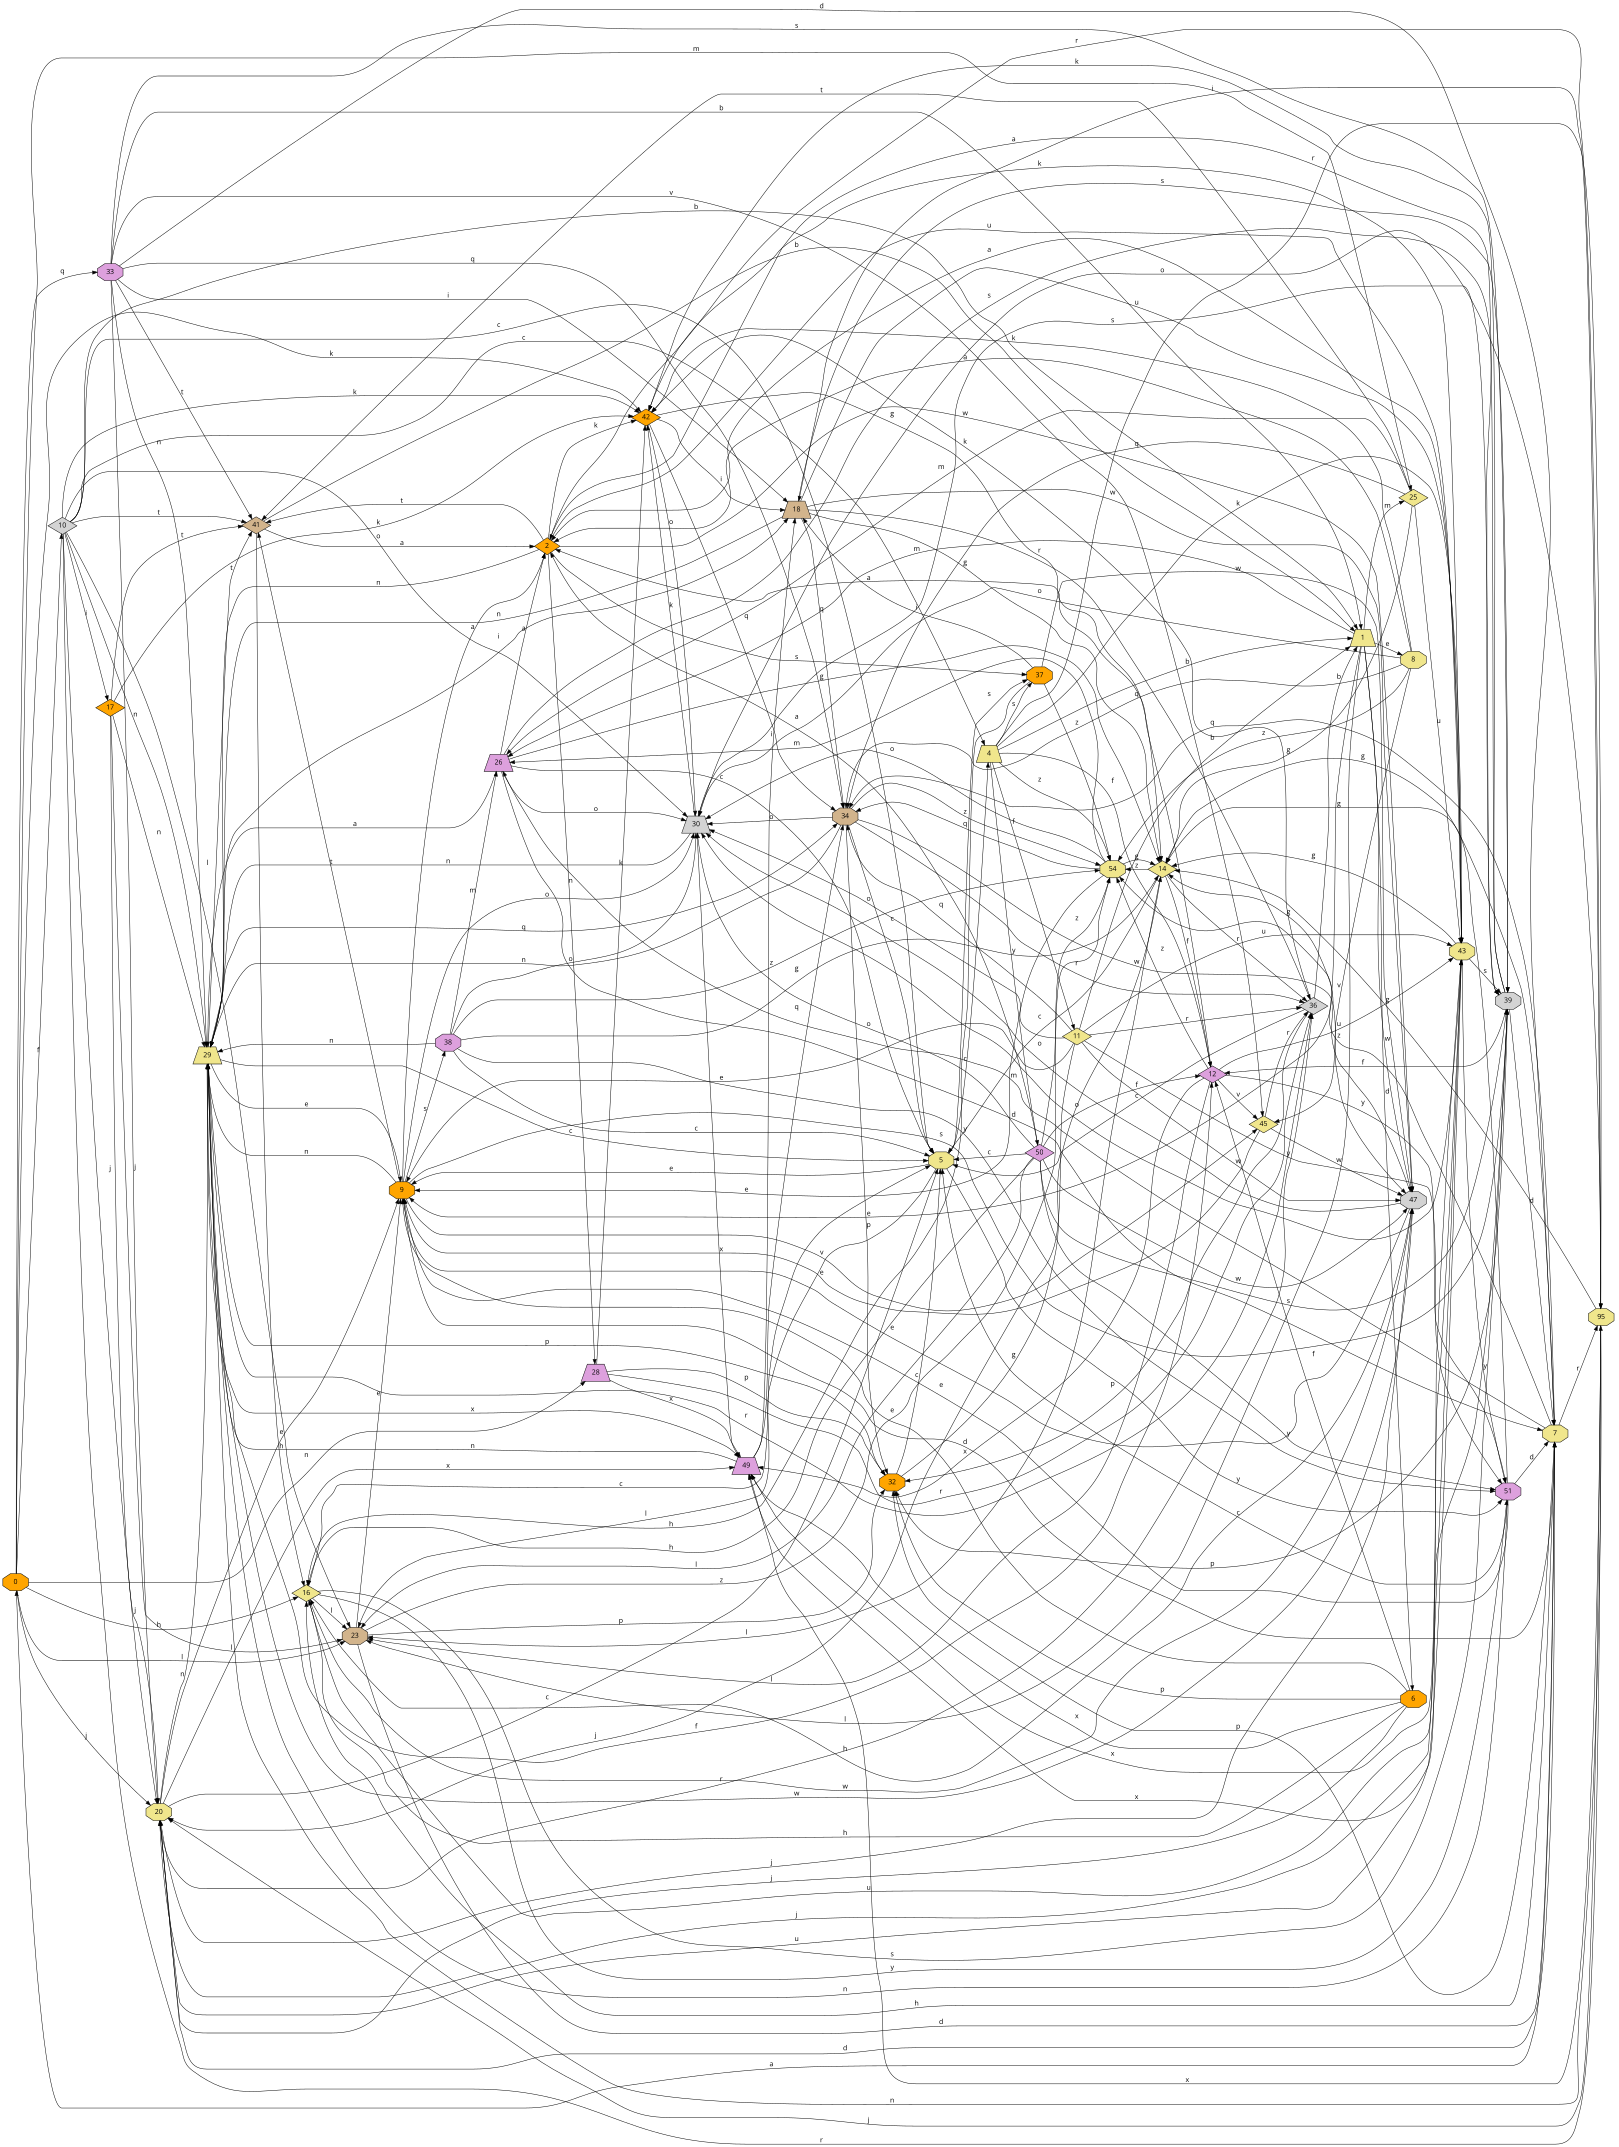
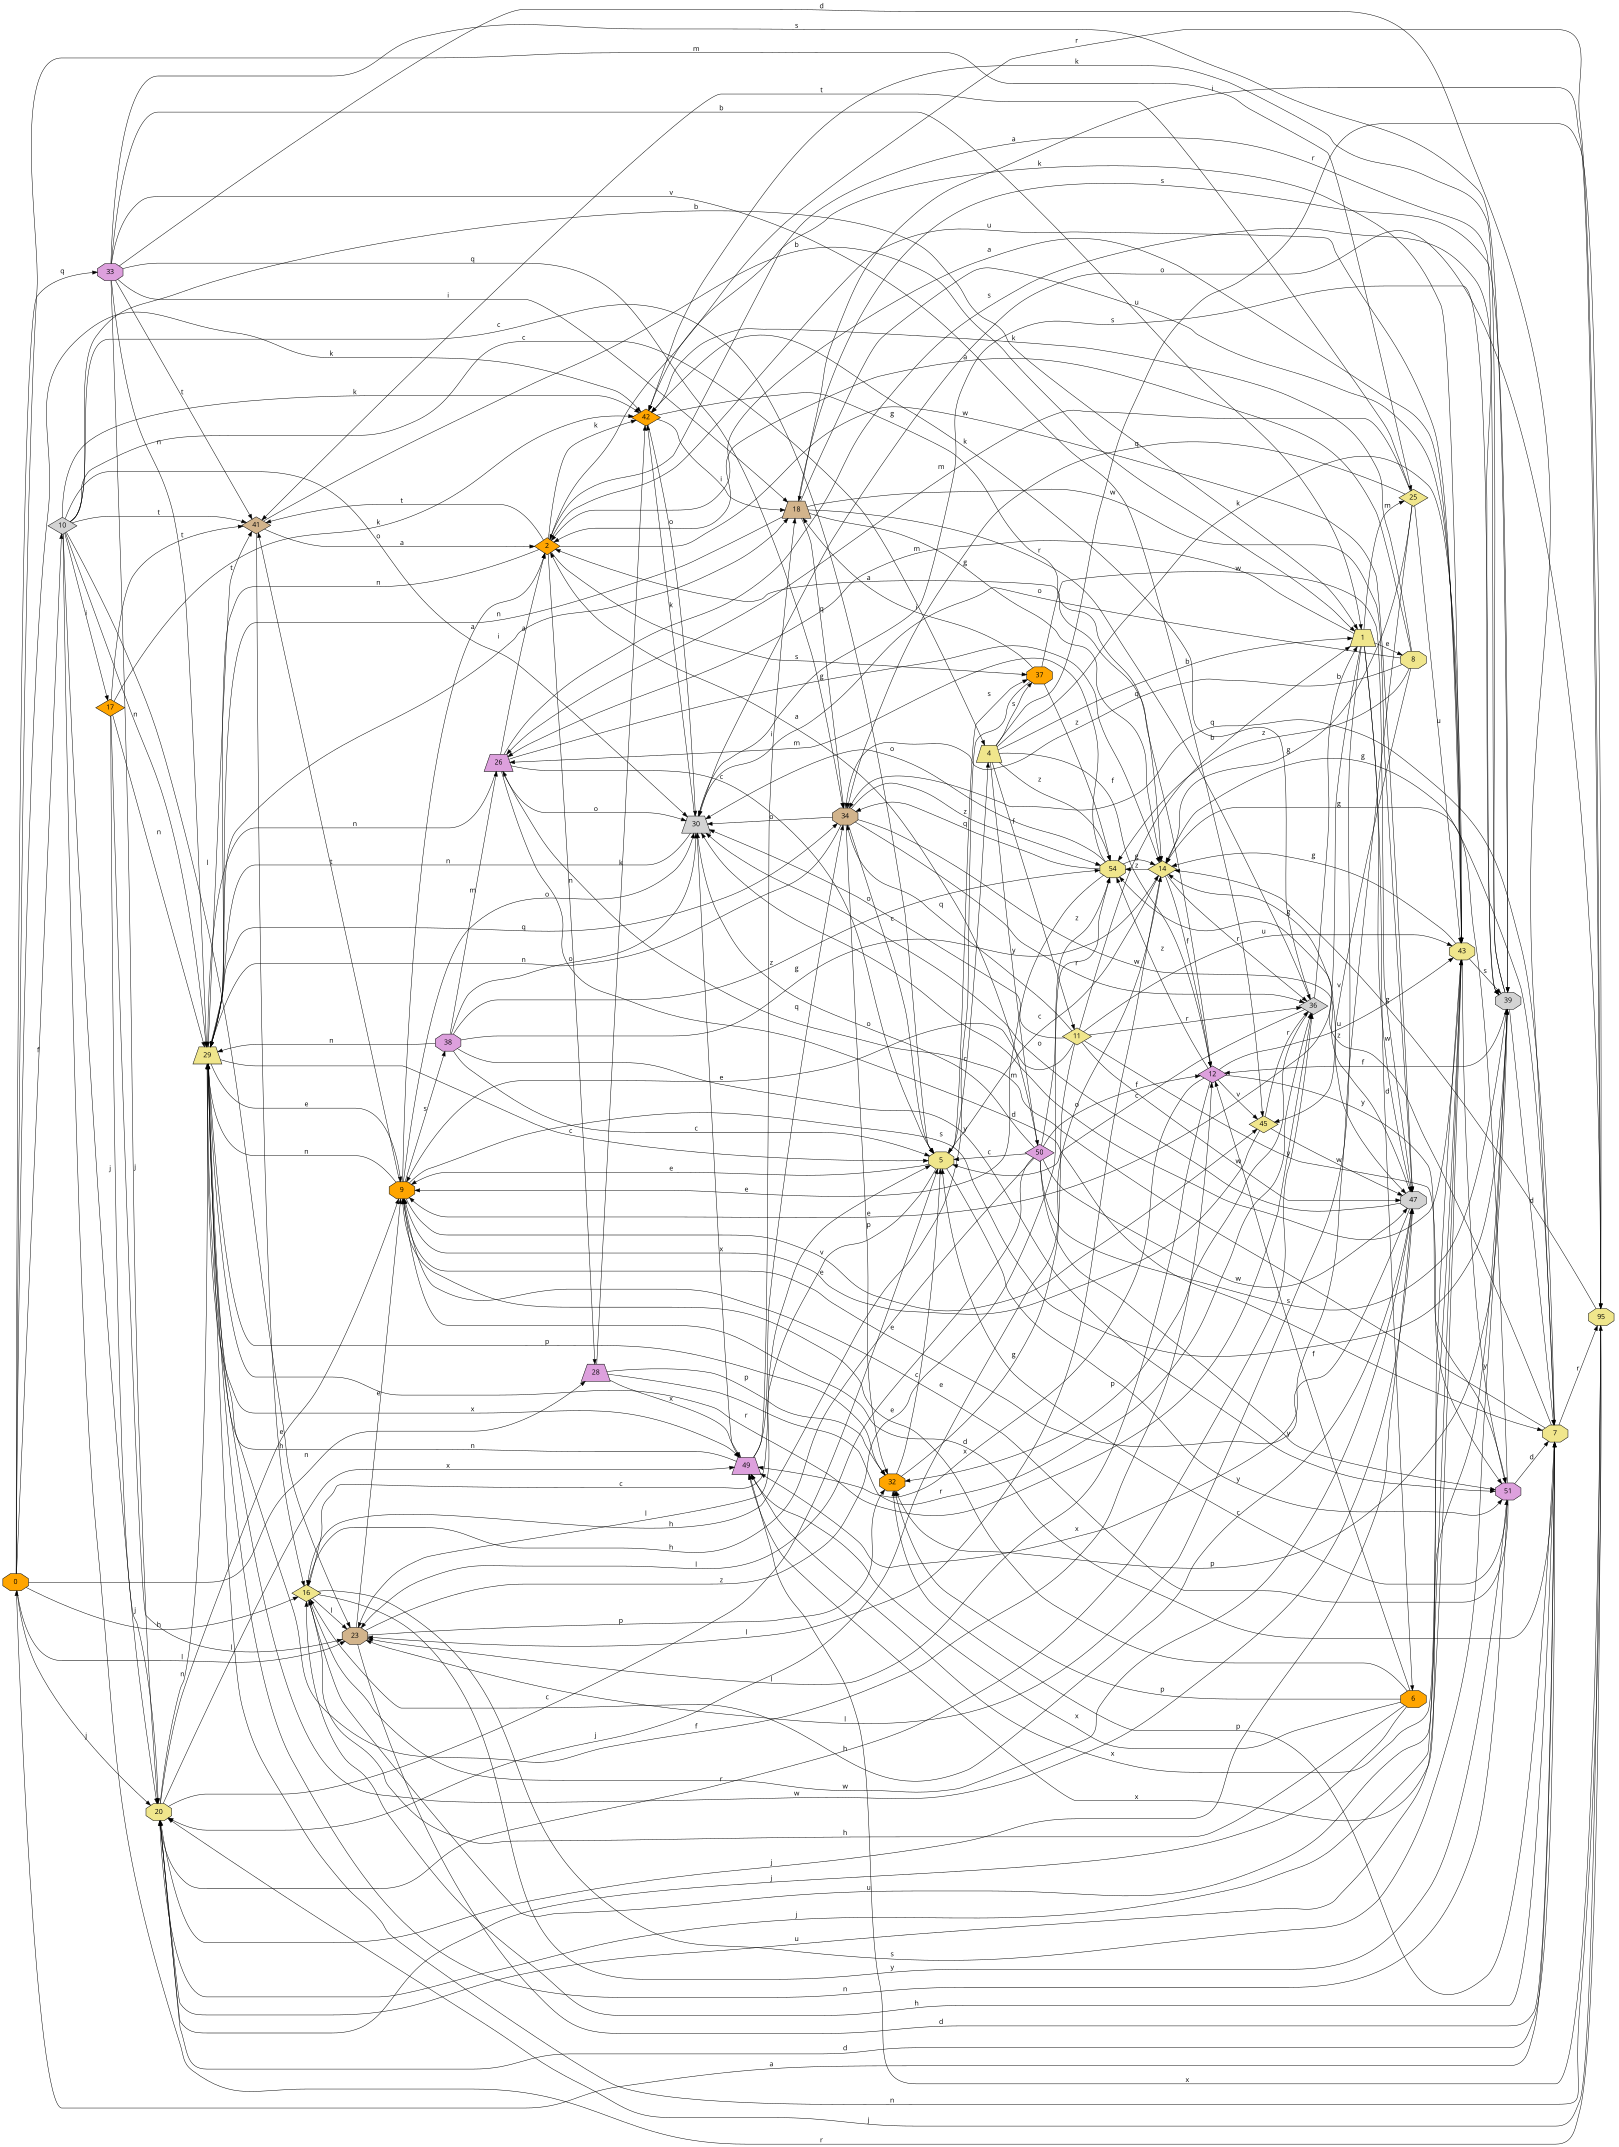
  strict digraph {
    fontname="Open Sans"
    rankdir=LR
    node [fillcolor=khaki fontname="Open Sans" shape=octagon style=filled]
    edge [fontname="Open Sans"]
    0 [fillcolor=orange]
    10 [fillcolor=lightgrey shape=diamond]
    16 [shape=diamond]
    20
    n5 [fillcolor=orange label=42 shape=diamond]
    23 [fillcolor=tan]
    25 [shape=diamond]
    28 [fillcolor=plum shape=trapezium]
    33 [fillcolor=plum]
    29 [shape=trapezium]
    n11 [label=95]
    41 [fillcolor=tan shape=diamond]
    n13 [label=1 shape=trapezium]
    4 [shape=trapezium]
    5
    30 [fillcolor=lightgrey shape=trapezium]
    17 [fillcolor=orange shape=diamond]
    43
    47 [fillcolor=lightgrey]
    51 [fillcolor=plum]
    39 [fillcolor=lightgrey]
    9 [fillcolor=orange]
    49 [fillcolor=plum shape=trapezium]
    7
    36 [fillcolor=lightgrey shape=diamond]
    14 [shape=diamond]
    34 [fillcolor=tan]
    18 [fillcolor=tan shape=trapezium]
    54
    32 [fillcolor=orange]
    26 [fillcolor=plum shape=trapezium]
    45 [shape=diamond]
    2 [fillcolor=orange shape=diamond]
    37 [fillcolor=orange]
    12 [fillcolor=plum shape=diamond]
    6 [fillcolor=orange]
    8
    38 [fillcolor=plum]
    11 [shape=diamond]
    50 [fillcolor=plum shape=diamond]
    0 -> 10 [label=f]
    0 -> 16 [label=h]
    0 -> 20 [label=j]
    0 -> n5 [label=k]
    0 -> 23 [label=l]
    0 -> 25 [label=m]
    0 -> 28 [label=n]
    0 -> 33 [label=q]
    10 -> 20 [label=j]
    10 -> n5 [label=k]
    10 -> 23 [label=l]
    10 -> 29 [label=n]
    10 -> n11 [label=r]
    10 -> 41 [label=t]
    10 -> n13 [label=b]
    10 -> 4 [label=c]
    10 -> 5 [label=c]
    10 -> 30 [label=o]
    10 -> 17 [label=i]
    16 -> 23 [label=l]
    16 -> 5 [label=c]
    16 -> 43 [label=u]
    16 -> 47 [label=w]
    16 -> 51 [label=y]
    16 -> 39 [label=s]
    20 -> 29 [label=n]
    20 -> 5 [label=c]
    20 -> 43 [label=u]
    20 -> 9 [label=e]
    20 -> 49 [label=x]
    20 -> 7 [label=d]
    20 -> 36 [label=r]
    n5 -> 30 [label=o]
    n5 -> 14 [label=g]
-   n5 -> 34 [label=q]
    n5 -> 18 [label=i]
    23 -> 9 [label=e]
    23 -> 7 [label=d]
    23 -> 54 [label=z]
    23 -> 32 [label=p]
    25 -> 41 [label=t]
    25 -> 43 [label=u]
+   25 -> 49 [label=x]
    25 -> 14 [label=g]
    25 -> 34 [label=q]
    25 -> 26 [label=m]
    28 -> n5 [label=k]
    28 -> 49 [label=x]
    28 -> 36 [label=r]
    28 -> 32 [label=p]
    33 -> 20 [label=j]
    33 -> 29 [label=n]
    33 -> 41 [label=t]
    33 -> n13 [label=b]
    33 -> 39 [label=s]
    33 -> 7 [label=d]
    33 -> 34 [label=q]
    33 -> 18 [label=i]
    33 -> 45 [label=v]
    29 -> 41 [label=t]
    29 -> 5 [label=c]
    29 -> 47 [label=w]
    29 -> 9 [label=e]
    29 -> 49 [label=x]
    29 -> 36 [label=r]
    29 -> 34 [label=q]
    29 -> 18 [label=i]
    29 -> 32 [label=p]
    29 -> 12 [label=f]
    n11 -> 20 [label=j]
    n11 -> 29 [label=n]
    n11 -> 30 [label=o]
    n11 -> 49 [label=x]
    n11 -> 14 [label=g]
    n11 -> 18 [label=i]
    41 -> 16 [label=h]
    41 -> n13 [label=b]
    41 -> 2 [label=a]
    n13 -> 23 [label=l]
    n13 -> 25 [label=m]
    n13 -> 47 [label=w]
    n13 -> 9 [label=e]
    n13 -> 26 [label=m]
    n13 -> 6 [label=d]
    n13 -> 8 [label=e]
    4 -> n11 [label=r]
    4 -> n13 [label=b]
    4 -> 43 [label=k]
    4 -> 54 [label=z]
    4 -> 37 [label=s]
    4 -> 12 [label=f]
    4 -> 11 [label=f]
    4 -> 50 [label=y]
    5 -> 23 [label=l]
    5 -> 4 [label=c]
    5 -> 51 [label=y]
    5 -> 9 [label=e]
    5 -> 37 [label=s]
    30 -> n5 [label=k]
    30 -> 29 [label=n]
    30 -> 39 [label=s]
    30 -> 49 [label=x]
    17 -> 20 [label=j]
    17 -> n5 [label=k]
    17 -> 23 [label=l]
    17 -> 29 [label=n]
    17 -> 41 [label=t]
    43 -> 20 [label=j]
    43 -> n5 [label=k]
    43 -> 30 [label=o]
    43 -> 51 [label=y]
    43 -> 39 [label=s]
    43 -> 49 [label=x]
    43 -> 14 [label=g]
    43 -> 2 [label=a]
    47 -> 16 [label=h]
    47 -> 20 [label=j]
    47 -> 30 [label=o]
    47 -> 9 [label=e]
    47 -> 14 [label=g]
    51 -> 29 [label=n]
    51 -> 5 [label=c]
    51 -> 9 [label=e]
    51 -> 7 [label=d]
    51 -> 14 [label=g]
    39 -> n5 [label=k]
    39 -> 49 [label=x]
    39 -> 7 [label=d]
    39 -> 32 [label=p]
    39 -> 2 [label=a]
    39 -> 12 [label=f]
    9 -> 29 [label=n]
    9 -> 41 [label=t]
    9 -> 30 [label=o]
    9 -> 39 [label=s]
    9 -> 7 [label=d]
    9 -> 45 [label=v]
    9 -> 2 [label=a]
    9 -> 38 [label=s]
    49 -> 29 [label=n]
    49 -> 34 [label=q]
    49 -> 18 [label=i]
    7 -> 0 [label=a]
    7 -> 16 [label=h]
    7 -> n11 [label=r]
    7 -> 14 [label=g]
    7 -> 34 [label=q]
    7 -> 54 [label=z]
    7 -> 32 [label=p]
    7 -> 26 [label=m]
    36 -> n5 [label=k]
    36 -> n13 [label=b]
    36 -> 5 [label=c]
    36 -> 32 [label=p]
    14 -> 23 [label=l]
    14 -> 5 [label=c]
    14 -> 36 [label=r]
    14 -> 54 [label=z]
    14 -> 12 [label=f]
    34 -> 29 [label=n]
    34 -> 5 [label=c]
    34 -> 30 [label=o]
    34 -> 47 [label=w]
    34 -> 36 [label=r]
    34 -> 54 [label=z]
    34 -> 32 [label=p]
    18 -> 29 [label=n]
    18 -> 43 [label=u]
    18 -> 47 [label=w]
    18 -> 39 [label=s]
    18 -> 36 [label=r]
    18 -> 14 [label=g]
    18 -> 34 [label=q]
    54 -> 30 [label=o]
    54 -> 9 [label=e]
    54 -> 14 [label=g]
    54 -> 34 [label=q]
    54 -> 26 [label=m]
    32 -> 5 [label=c]
    32 -> 14 [label=g]
-   26 -> 29 [label=a]
+   26 -> 29 [label=n]
    26 -> 5 [label=c]
    26 -> 30 [label=o]
    26 -> 39 [label=s]
    26 -> 7 [label=d]
    26 -> 14 [label=g]
    26 -> 2 [label=a]
    45 -> 47 [label=w]
    45 -> 9 [label=e]
    45 -> 36 [label=r]
    2 -> n5 [label=k]
    2 -> 28 [label=n]
    2 -> 29 [label=n]
    2 -> n11 [label=r]
    2 -> 41 [label=t]
    2 -> 43 [label=u]
    2 -> 47 [label=w]
    2 -> 37 [label=s]
    37 -> 16 [label=h]
    37 -> 47 [label=w]
    37 -> 18 [label=i]
    37 -> 54 [label=z]
    12 -> 23 [label=l]
    12 -> 43 [label=u]
    12 -> 51 [label=y]
    12 -> 49 [label=x]
    12 -> 54 [label=z]
    12 -> 45 [label=v]
    12 -> 2 [label=a]
    6 -> 16 [label=h]
    6 -> 20 [label=j]
    6 -> 9 [label=e]
    6 -> 49 [label=x]
    6 -> 32 [label=p]
    6 -> 12 [label=f]
    8 -> n5 [label=k]
    8 -> 30 [label=o]
    8 -> 34 [label=q]
    8 -> 54 [label=z]
    8 -> 45 [label=v]
    8 -> 2 [label=a]
    38 -> 29 [label=n]
    38 -> 5 [label=c]
    38 -> 30 [label=o]
    38 -> 51 [label=y]
    38 -> 14 [label=g]
    38 -> 54 [label=z]
    38 -> 26 [label=m]
    11 -> 20 [label=j]
    11 -> n13 [label=b]
    11 -> 30 [label=o]
    11 -> 43 [label=u]
    11 -> 47 [label=w]
    11 -> 51 [label=y]
    11 -> 9 [label=e]
    11 -> 36 [label=r]
    11 -> 34 [label=q]
    50 -> 16 [label=h]
    50 -> 23 [label=l]
    50 -> 5 [label=c]
    50 -> 30 [label=o]
    50 -> 47 [label=w]
    50 -> 51 [label=y]
    50 -> 39 [label=s]
    50 -> 54 [label=z]
    50 -> 2 [label=a]
    50 -> 12 [label=f]
  }
